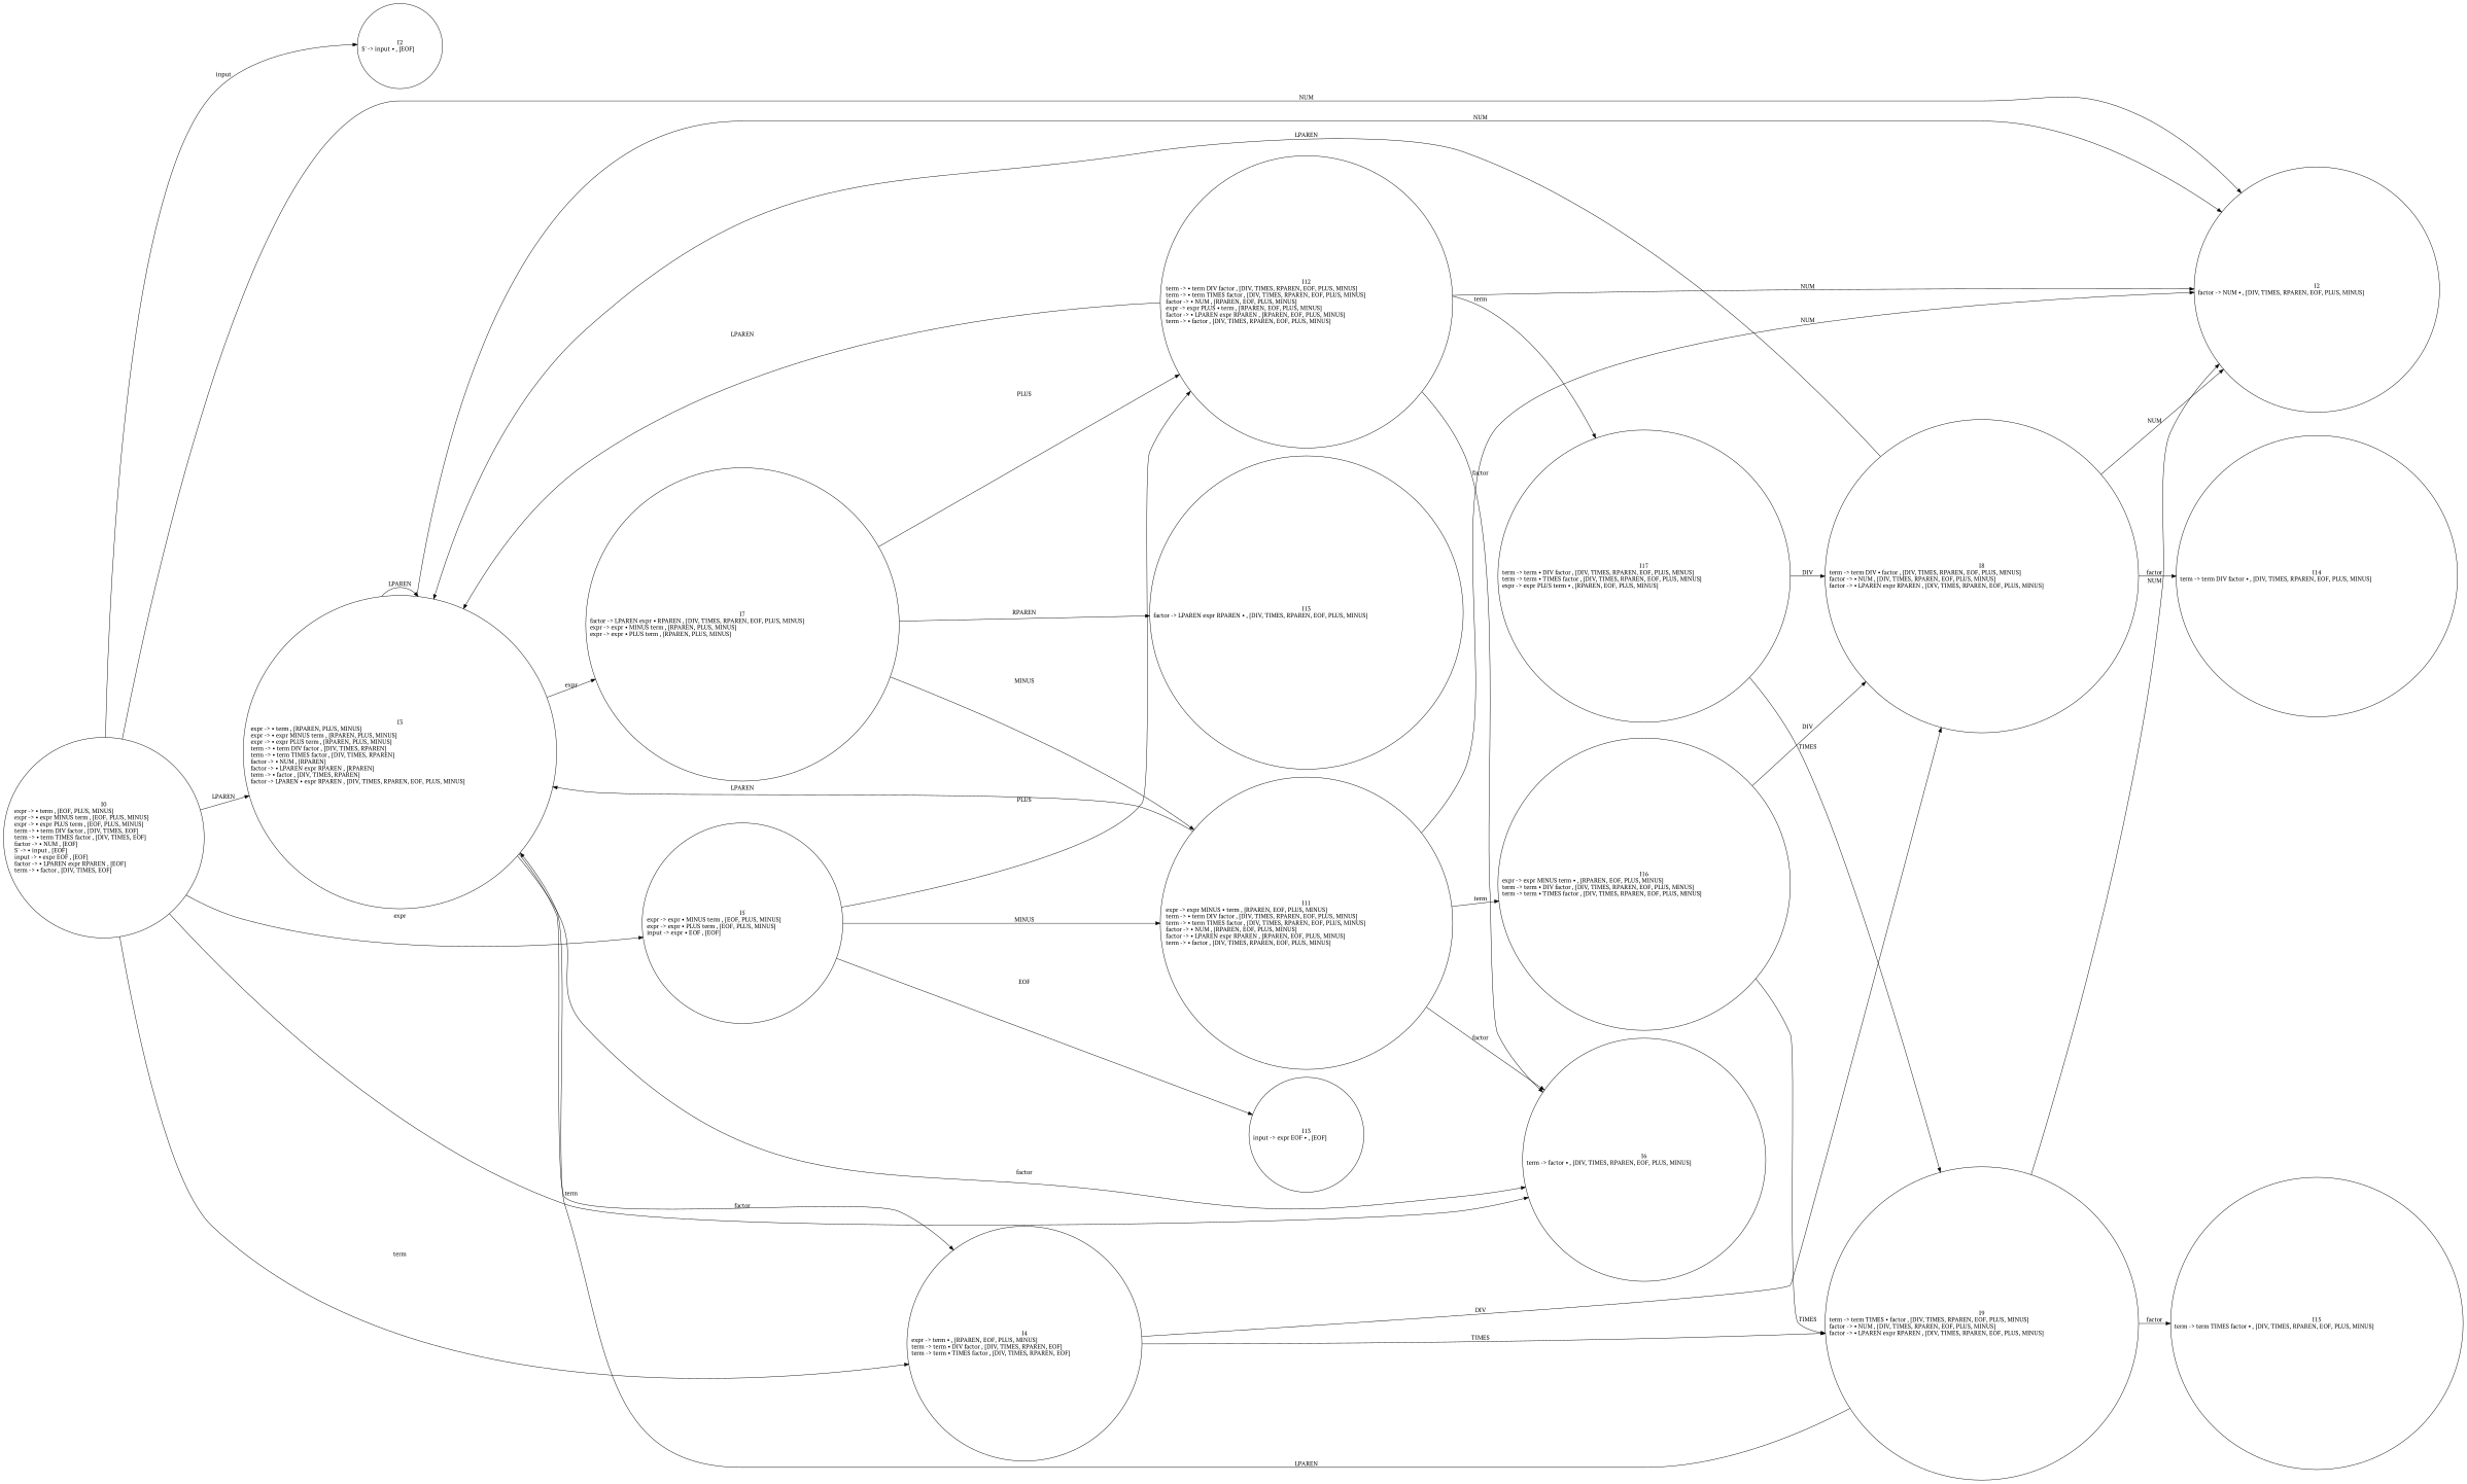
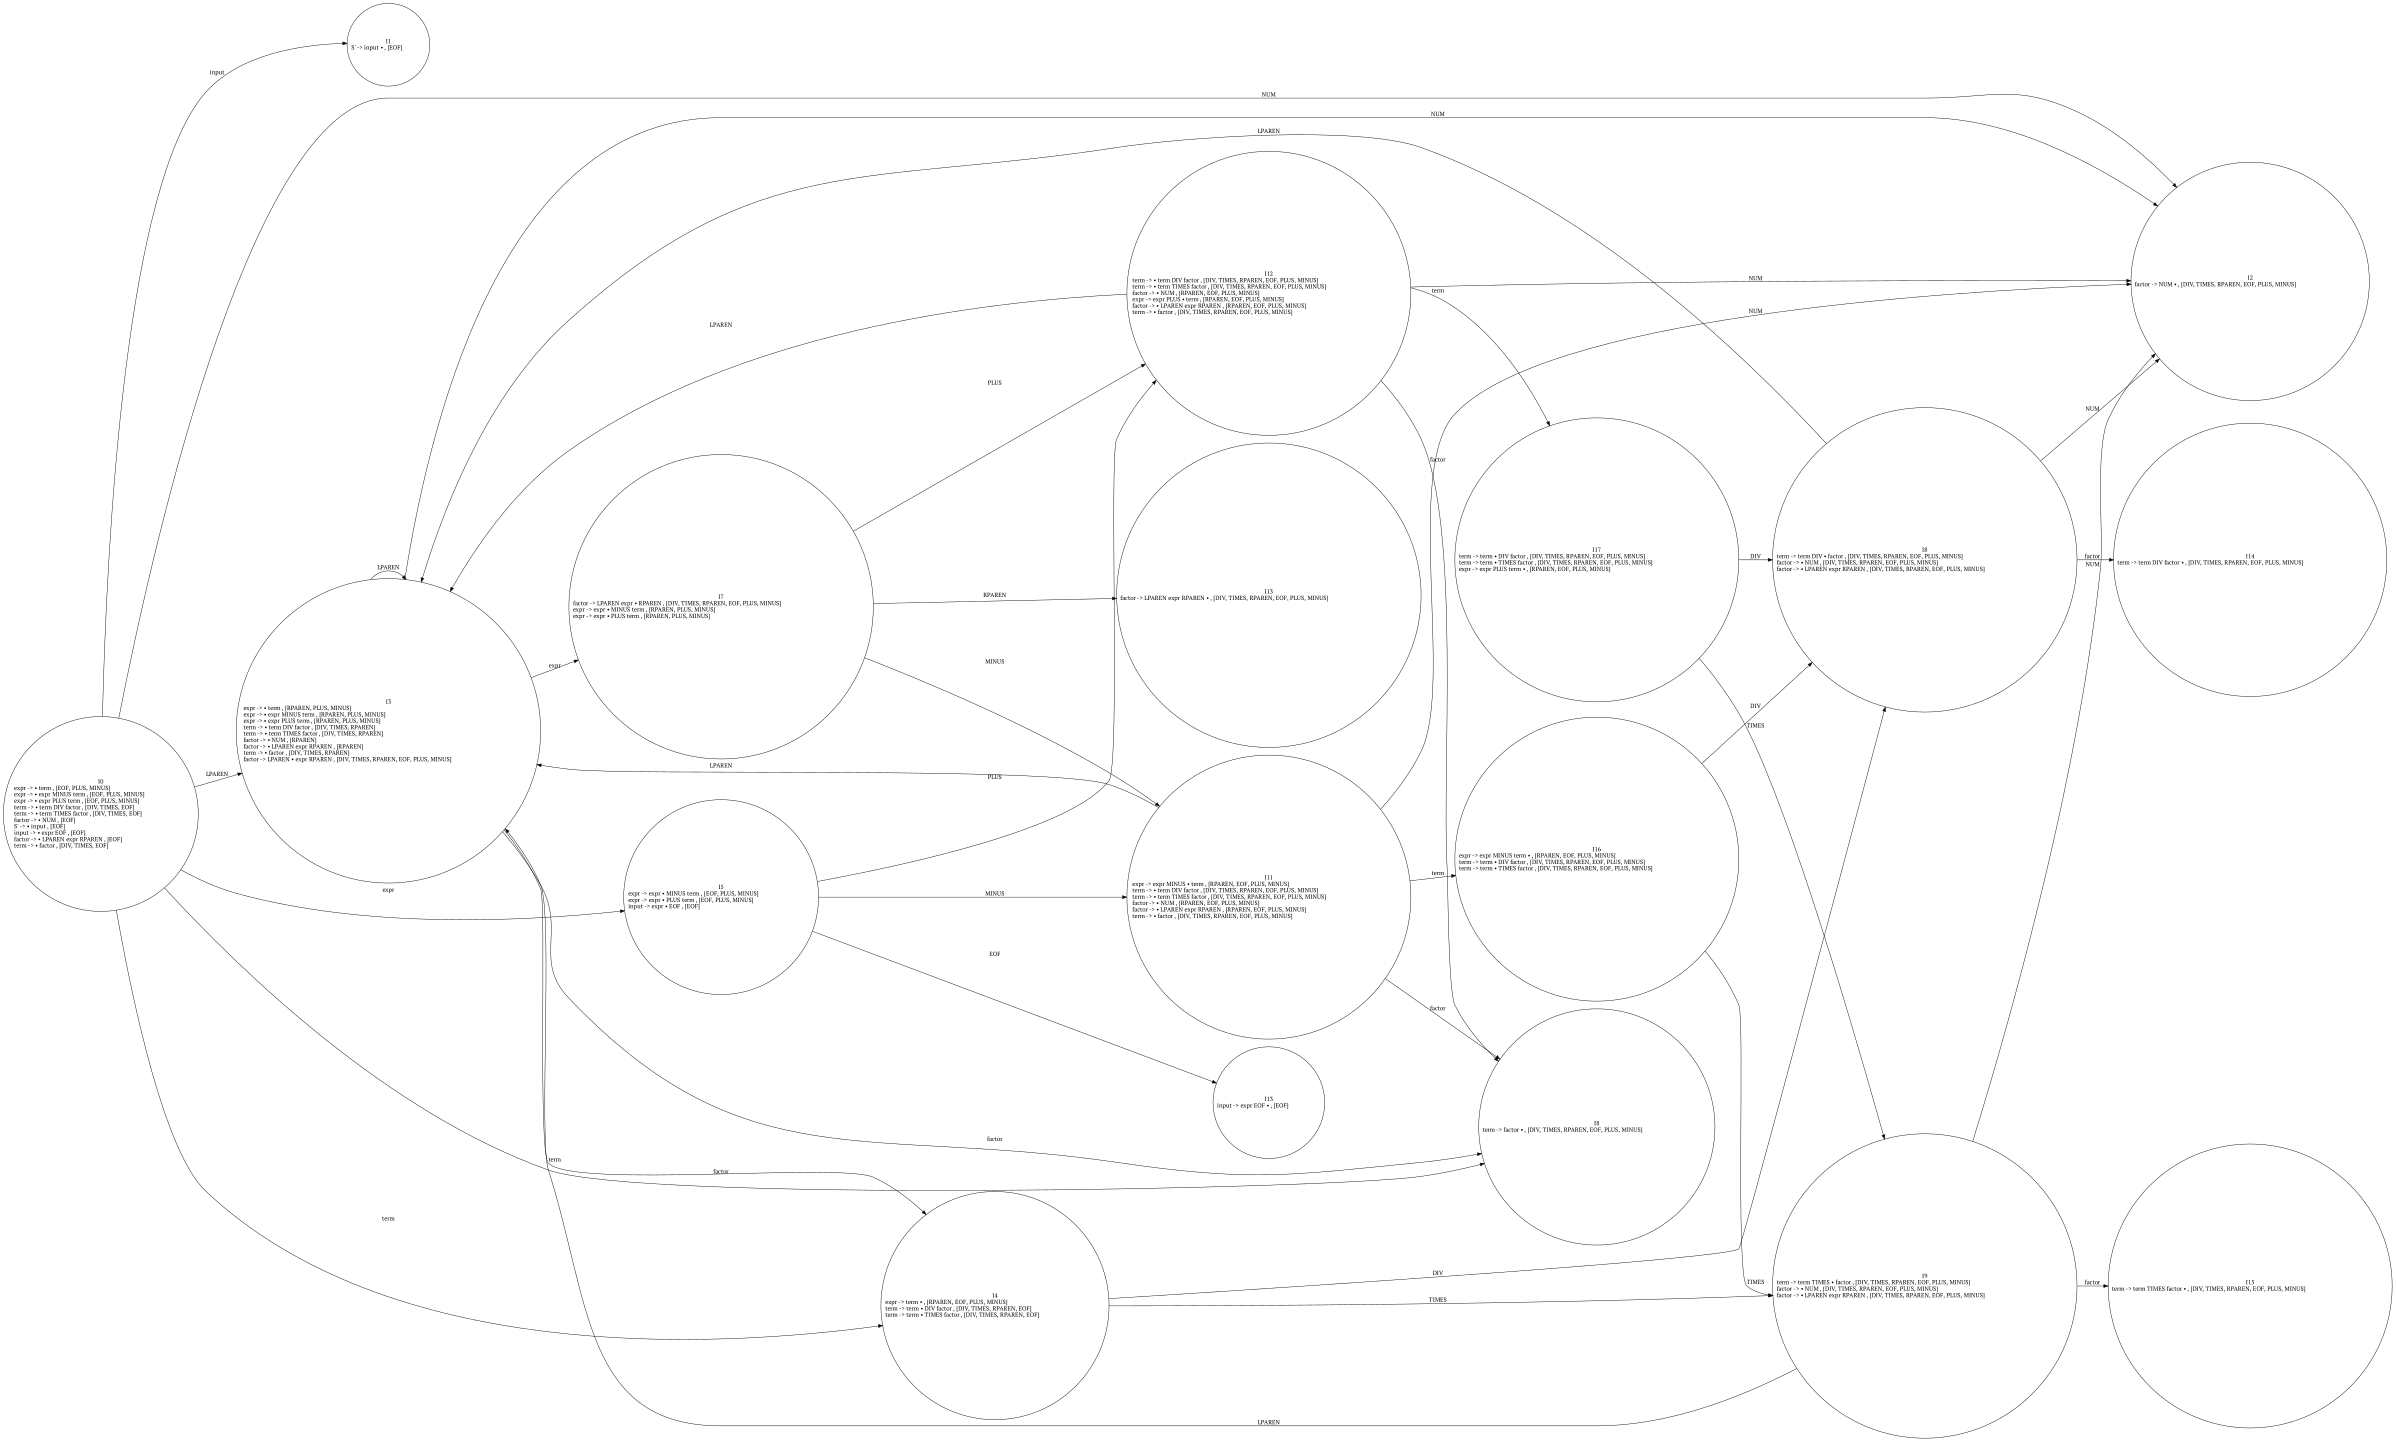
  digraph {
    fontname="PT Serif"
    rankdir=LR
    node [fontname="PT Serif" shape=circle]
    edge [fontname="PT Serif"]
    n1 [label="I0\nexpr -> • term , [EOF, PLUS, MINUS]\lexpr -> • expr MINUS term , [EOF, PLUS, MINUS]\lexpr -> • expr PLUS term , [EOF, PLUS, MINUS]\lterm -> • term DIV factor , [DIV, TIMES, EOF]\lterm -> • term TIMES factor , [DIV, TIMES, EOF]\lfactor -> • NUM , [EOF]\lS' -> • input , [EOF]\linput -> • expr EOF , [EOF]\lfactor -> • LPAREN expr RPAREN , [EOF]\lterm -> • factor , [DIV, TIMES, EOF]\l"]
-   n2 [label="I2\nS' -> input • , [EOF]\l"]
+   n2 [label="I1\nS' -> input • , [EOF]\l"]
    n3 [label="I2\nfactor -> NUM • , [DIV, TIMES, RPAREN, EOF, PLUS, MINUS]\l"]
    n4 [label="I3\nexpr -> • term , [RPAREN, PLUS, MINUS]\lexpr -> • expr MINUS term , [RPAREN, PLUS, MINUS]\lexpr -> • expr PLUS term , [RPAREN, PLUS, MINUS]\lterm -> • term DIV factor , [DIV, TIMES, RPAREN]\lterm -> • term TIMES factor , [DIV, TIMES, RPAREN]\lfactor -> • NUM , [RPAREN]\lfactor -> • LPAREN expr RPAREN , [RPAREN]\lterm -> • factor , [DIV, TIMES, RPAREN]\lfactor -> LPAREN • expr RPAREN , [DIV, TIMES, RPAREN, EOF, PLUS, MINUS]\l"]
    n5 [label="I4\nexpr -> term • , [RPAREN, EOF, PLUS, MINUS]\lterm -> term • DIV factor , [DIV, TIMES, RPAREN, EOF]\lterm -> term • TIMES factor , [DIV, TIMES, RPAREN, EOF]\l"]
    n6 [label="I5\nexpr -> expr • MINUS term , [EOF, PLUS, MINUS]\lexpr -> expr • PLUS term , [EOF, PLUS, MINUS]\linput -> expr • EOF , [EOF]\l"]
-   n7 [label="I6\nterm -> factor • , [DIV, TIMES, RPAREN, EOF, PLUS, MINUS]\l"]
+   n7 [label="I8\nterm -> factor • , [DIV, TIMES, RPAREN, EOF, PLUS, MINUS]\l"]
    n8 [label="I7\nfactor -> LPAREN expr • RPAREN , [DIV, TIMES, RPAREN, EOF, PLUS, MINUS]\lexpr -> expr • MINUS term , [RPAREN, PLUS, MINUS]\lexpr -> expr • PLUS term , [RPAREN, PLUS, MINUS]\l"]
    n9 [label="I8\nterm -> term DIV • factor , [DIV, TIMES, RPAREN, EOF, PLUS, MINUS]\lfactor -> • NUM , [DIV, TIMES, RPAREN, EOF, PLUS, MINUS]\lfactor -> • LPAREN expr RPAREN , [DIV, TIMES, RPAREN, EOF, PLUS, MINUS]\l"]
    n10 [label="I9\nterm -> term TIMES • factor , [DIV, TIMES, RPAREN, EOF, PLUS, MINUS]\lfactor -> • NUM , [DIV, TIMES, RPAREN, EOF, PLUS, MINUS]\lfactor -> • LPAREN expr RPAREN , [DIV, TIMES, RPAREN, EOF, PLUS, MINUS]\l"]
    n11 [label="I13\ninput -> expr EOF • , [EOF]\l"]
    n12 [label="I11\nexpr -> expr MINUS • term , [RPAREN, EOF, PLUS, MINUS]\lterm -> • term DIV factor , [DIV, TIMES, RPAREN, EOF, PLUS, MINUS]\lterm -> • term TIMES factor , [DIV, TIMES, RPAREN, EOF, PLUS, MINUS]\lfactor -> • NUM , [RPAREN, EOF, PLUS, MINUS]\lfactor -> • LPAREN expr RPAREN , [RPAREN, EOF, PLUS, MINUS]\lterm -> • factor , [DIV, TIMES, RPAREN, EOF, PLUS, MINUS]\l"]
    n13 [label="I12\nterm -> • term DIV factor , [DIV, TIMES, RPAREN, EOF, PLUS, MINUS]\lterm -> • term TIMES factor , [DIV, TIMES, RPAREN, EOF, PLUS, MINUS]\lfactor -> • NUM , [RPAREN, EOF, PLUS, MINUS]\lexpr -> expr PLUS • term , [RPAREN, EOF, PLUS, MINUS]\lfactor -> • LPAREN expr RPAREN , [RPAREN, EOF, PLUS, MINUS]\lterm -> • factor , [DIV, TIMES, RPAREN, EOF, PLUS, MINUS]\l"]
    n14 [label="I13\nfactor -> LPAREN expr RPAREN • , [DIV, TIMES, RPAREN, EOF, PLUS, MINUS]\l"]
    n15 [label="I14\nterm -> term DIV factor • , [DIV, TIMES, RPAREN, EOF, PLUS, MINUS]\l"]
    n16 [label="I15\nterm -> term TIMES factor • , [DIV, TIMES, RPAREN, EOF, PLUS, MINUS]\l"]
    n17 [label="I16\nexpr -> expr MINUS term • , [RPAREN, EOF, PLUS, MINUS]\lterm -> term • DIV factor , [DIV, TIMES, RPAREN, EOF, PLUS, MINUS]\lterm -> term • TIMES factor , [DIV, TIMES, RPAREN, EOF, PLUS, MINUS]\l"]
    n18 [label="I17\nterm -> term • DIV factor , [DIV, TIMES, RPAREN, EOF, PLUS, MINUS]\lterm -> term • TIMES factor , [DIV, TIMES, RPAREN, EOF, PLUS, MINUS]\lexpr -> expr PLUS term • , [RPAREN, EOF, PLUS, MINUS]\l"]
    n1 -> n2 [label=input]
    n1 -> n3 [label=NUM]
    n1 -> n4 [label=LPAREN]
    n1 -> n5 [label=term]
    n1 -> n6 [label=expr]
    n1 -> n7 [label=factor]
    n4 -> n3 [label=NUM]
    n4 -> n4 [label=LPAREN]
    n4 -> n5 [label=term]
    n4 -> n7 [label=factor]
    n4 -> n8 [label=expr]
    n5 -> n9 [label=DIV]
    n5 -> n10 [label=TIMES]
    n6 -> n11 [label=EOF]
    n6 -> n12 [label=MINUS]
    n6 -> n13 [label=PLUS]
    n8 -> n12 [label=MINUS]
    n8 -> n13 [label=PLUS]
    n8 -> n14 [label=RPAREN]
    n9 -> n3 [label=NUM]
    n9 -> n4 [label=LPAREN]
    n9 -> n15 [label=factor]
    n10 -> n3 [label=NUM]
    n10 -> n4 [label=LPAREN]
    n10 -> n16 [label=factor]
    n12 -> n3 [label=NUM]
    n12 -> n4 [label=LPAREN]
    n12 -> n7 [label=factor]
    n12 -> n17 [label=term]
    n13 -> n3 [label=NUM]
    n13 -> n4 [label=LPAREN]
    n13 -> n7 [label=factor]
    n13 -> n18 [label=term]
    n17 -> n9 [label=DIV]
    n17 -> n10 [label=TIMES]
    n18 -> n9 [label=DIV]
    n18 -> n10 [label=TIMES]
  }
